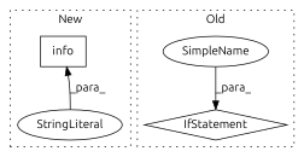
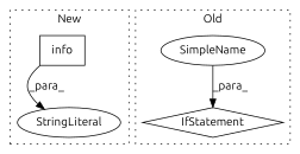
  digraph {
    fontname=Ubuntu
    node [fontname=Ubuntu shape=ellipse]
    edge [fontname=Ubuntu]
    n1 [a=32 l="5,1" label=info s="25252,25321" shape=box]
    n2 [a=45 l=64 label=StringLiteral s=25257]
    n3 [a=25 l="4,2" label=IfStatement s="26670,26705" shape=diamond]
    n4 [a=42 label=SimpleName]
    subgraph cluster_1 {
      label=New
      style=dotted
      n1
      n2
    }
    subgraph cluster_2 {
      label=Old
      style=dotted
      n3
      n4
    }
-   n2 -> n1 [label=_para_]
+   n1 -> n2 [label=_para_]
    n4 -> n3 [label=_para_]
  }
